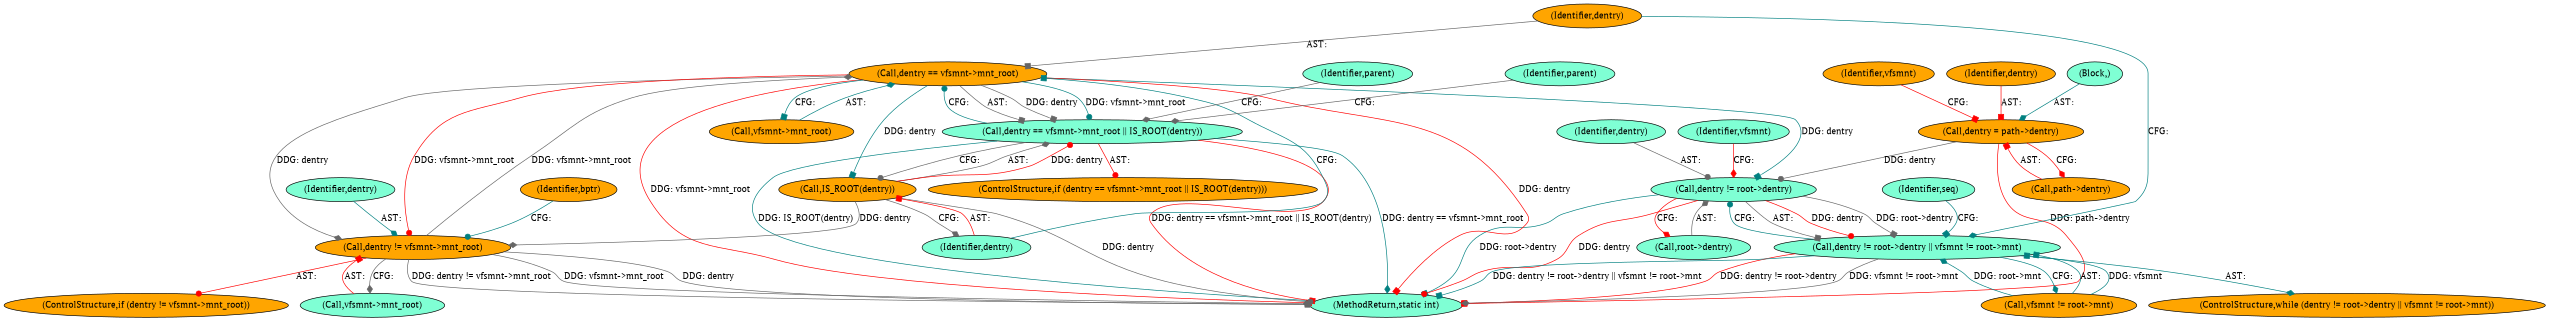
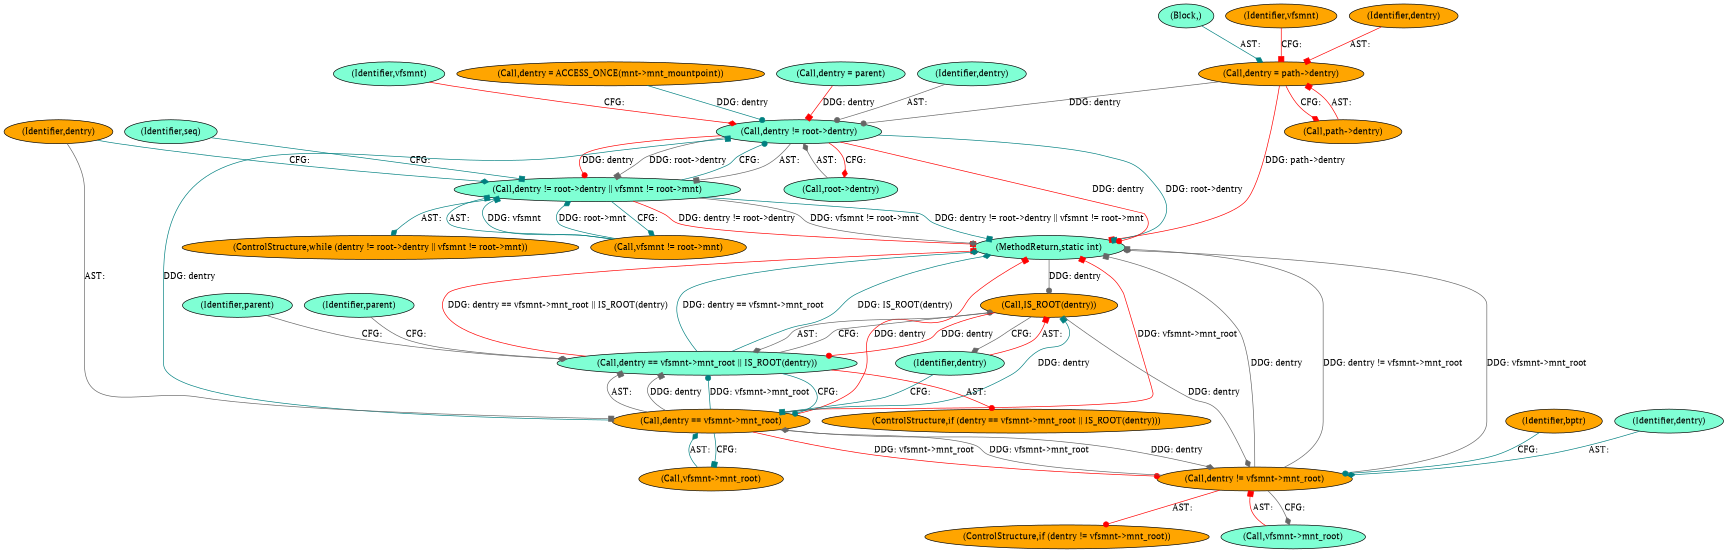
  digraph {
    fontname="PT Serif"
    node [fillcolor=orange fontname="PT Serif" style=filled]
    edge [arrowhead=box color=teal fontname="PT Serif"]
    n1 [label="(Call,dentry = path->dentry)"]
    n2 [fillcolor=aquamarine label="(Call,dentry != root->dentry)"]
    n3 [fillcolor=aquamarine label="(MethodReturn,static int)"]
    n4 [label="(Call,path->dentry)"]
    n5 [fillcolor=aquamarine label="(Call,dentry != root->dentry || vfsmnt != root->mnt)"]
    n6 [fillcolor=aquamarine label="(Call,root->dentry)"]
    n7 [fillcolor=aquamarine label="(Block,)"]
    n8 [label="(Call,vfsmnt != root->mnt)"]
    n9 [label="(ControlStructure,while (dentry != root->dentry || vfsmnt != root->mnt))"]
    n10 [label="(Call,dentry == vfsmnt->mnt_root)"]
    n11 [fillcolor=aquamarine label="(Call,dentry == vfsmnt->mnt_root || IS_ROOT(dentry))"]
    n12 [label="(Call,IS_ROOT(dentry))"]
    n13 [label="(Call,dentry != vfsmnt->mnt_root)"]
    n14 [label="(Call,vfsmnt->mnt_root)"]
    n15 [label="(ControlStructure,if (dentry == vfsmnt->mnt_root || IS_ROOT(dentry)))"]
    n16 [fillcolor=aquamarine label="(Identifier,dentry)"]
    n17 [label="(ControlStructure,if (dentry != vfsmnt->mnt_root))"]
    n18 [fillcolor=aquamarine label="(Call,vfsmnt->mnt_root)"]
    n19 [fillcolor=aquamarine label="(Identifier,parent)"]
    n20 [label="(Identifier,bptr)"]
+   n21 [label="(Call,dentry = ACCESS_ONCE(mnt->mnt_mountpoint))"]
    n22 [label="(Identifier,dentry)"]
+   n23 [fillcolor=aquamarine label="(Call,dentry = parent)"]
    n24 [label="(Identifier,vfsmnt)"]
    n25 [label="(Identifier,dentry)"]
    n26 [fillcolor=aquamarine label="(Identifier,seq)"]
    n27 [fillcolor=aquamarine label="(Identifier,parent)"]
    n28 [fillcolor=aquamarine label="(Identifier,dentry)"]
    n29 [fillcolor=aquamarine label="(Identifier,dentry)"]
    n30 [fillcolor=aquamarine label="(Identifier,vfsmnt)"]
    n1 -> n2 [arrowhead=dot color=gray40 label="DDG: dentry"]
    n1 -> n3 [color=red label="DDG: path->dentry"]
    n1 -> n4 [arrowhead=diamond color=red label="CFG: "]
    n2 -> n3 [label="DDG: root->dentry"]
    n2 -> n3 [arrowhead=dot color=red label="DDG: dentry"]
    n2 -> n5 [color=gray40 label="AST: "]
    n2 -> n5 [arrowhead=dot color=red label="DDG: dentry"]
    n2 -> n5 [color=gray40 label="DDG: root->dentry"]
    n2 -> n6 [arrowhead=diamond color=red label="CFG: "]
    n4 -> n1 [color=red label="AST: "]
    n5 -> n2 [arrowhead=dot label="CFG: "]
    n5 -> n3 [color=red label="DDG: dentry != root->dentry"]
    n5 -> n3 [arrowhead=diamond color=gray40 label="DDG: vfsmnt != root->mnt"]
    n5 -> n3 [label="DDG: dentry != root->dentry || vfsmnt != root->mnt"]
    n5 -> n8 [arrowhead=diamond label="CFG: "]
    n5 -> n9 [arrowhead=diamond label="AST: "]
    n6 -> n2 [arrowhead=diamond color=gray40 label="AST: "]
    n7 -> n1 [arrowhead=diamond label="AST: "]
    n8 -> n5 [label="AST: "]
    n8 -> n5 [label="DDG: vfsmnt"]
    n8 -> n5 [arrowhead=diamond label="DDG: root->mnt"]
    n10 -> n2 [label="DDG: dentry"]
    n10 -> n3 [color=red label="DDG: vfsmnt->mnt_root"]
    n10 -> n3 [color=red label="DDG: dentry"]
    n10 -> n11 [color=gray40 label="AST: "]
    n10 -> n11 [color=gray40 label="DDG: dentry"]
    n10 -> n11 [arrowhead=dot label="DDG: vfsmnt->mnt_root"]
    n10 -> n12 [label="DDG: dentry"]
    n10 -> n13 [arrowhead=diamond color=gray40 label="DDG: dentry"]
    n10 -> n13 [arrowhead=dot color=red label="DDG: vfsmnt->mnt_root"]
    n10 -> n14 [label="CFG: "]
    n11 -> n3 [arrowhead=diamond label="DDG: IS_ROOT(dentry)"]
    n11 -> n3 [color=red label="DDG: dentry == vfsmnt->mnt_root || IS_ROOT(dentry)"]
    n11 -> n3 [arrowhead=diamond label="DDG: dentry == vfsmnt->mnt_root"]
    n11 -> n10 [arrowhead=dot label="CFG: "]
    n11 -> n12 [arrowhead=dot color=gray40 label="CFG: "]
    n11 -> n15 [arrowhead=dot color=red label="AST: "]
-   n12 -> n3 [arrowhead=dot color=gray40 label="DDG: dentry"]
+   n3 -> n12 [arrowhead=dot color=gray40 label="DDG: dentry"]
    n12 -> n11 [arrowhead=diamond color=gray40 label="AST: "]
    n12 -> n11 [arrowhead=dot color=red label="DDG: dentry"]
    n12 -> n13 [arrowhead=diamond color=gray40 label="DDG: dentry"]
    n12 -> n16 [arrowhead=diamond color=gray40 label="CFG: "]
    n13 -> n3 [color=gray40 label="DDG: dentry"]
    n13 -> n3 [color=gray40 label="DDG: dentry != vfsmnt->mnt_root"]
    n13 -> n3 [arrowhead=diamond color=gray40 label="DDG: vfsmnt->mnt_root"]
    n13 -> n10 [arrowhead=diamond color=gray40 label="DDG: vfsmnt->mnt_root"]
    n13 -> n17 [arrowhead=dot color=red label="AST: "]
    n13 -> n18 [arrowhead=diamond color=gray40 label="CFG: "]
    n14 -> n10 [arrowhead=diamond label="AST: "]
    n16 -> n10 [label="CFG: "]
    n16 -> n12 [color=red label="AST: "]
    n18 -> n13 [color=red label="AST: "]
    n19 -> n11 [arrowhead=diamond color=gray40 label="CFG: "]
    n20 -> n13 [arrowhead=dot label="CFG: "]
+   n21 -> n2 [arrowhead=dot label="DDG: dentry"]
    n22 -> n5 [arrowhead=diamond label="CFG: "]
    n22 -> n10 [color=gray40 label="AST: "]
+   n23 -> n2 [color=red label="DDG: dentry"]
    n24 -> n1 [color=red label="CFG: "]
    n25 -> n1 [color=red label="AST: "]
    n26 -> n5 [label="CFG: "]
    n27 -> n11 [arrowhead=diamond color=gray40 label="CFG: "]
    n28 -> n2 [arrowhead=dot color=gray40 label="AST: "]
    n29 -> n13 [arrowhead=diamond label="AST: "]
    n30 -> n2 [arrowhead=diamond color=red label="CFG: "]
  }
